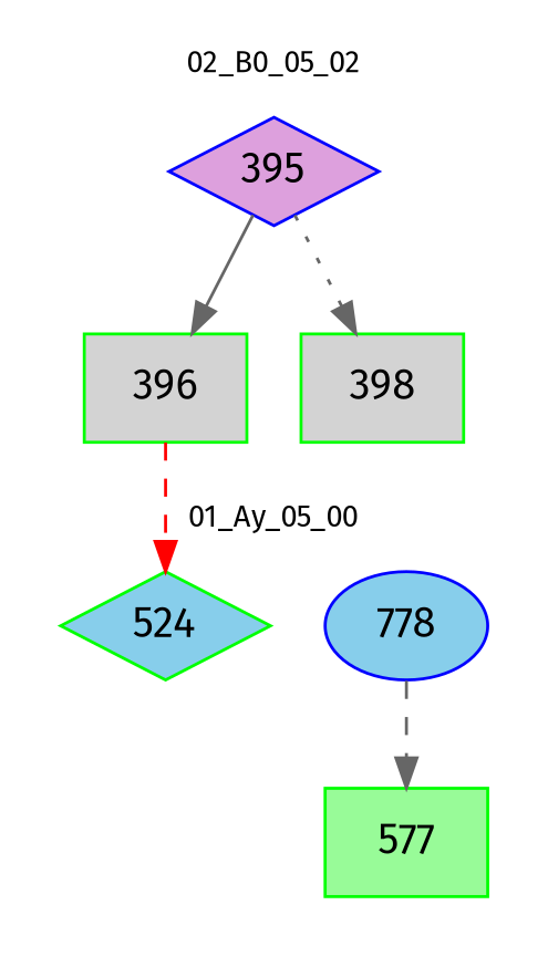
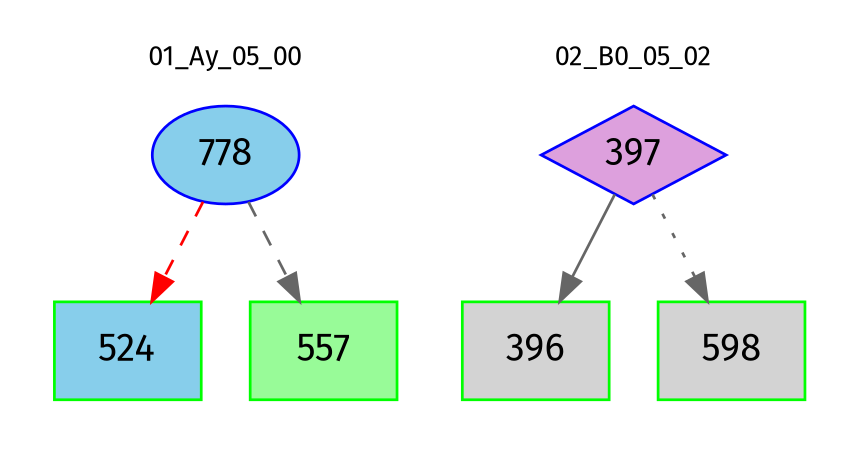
  digraph {
    fontname="Fira Sans"
    node [color=green fillcolor=skyblue fontname="Fira Sans" shape=box style=filled]
    edge [color=gray40 fontname="Fira Sans" style=dashed]
    n1 [color=blue label=778 shape=ellipse]
-   n2 [label=524 shape=diamond]
-   n3 [fillcolor=palegreen label=577]
-   n4 [color=blue fillcolor=plum label=395 shape=diamond]
+   n2 [label=524]
+   n3 [fillcolor=palegreen label=557]
+   n4 [color=blue fillcolor=plum label=397 shape=diamond]
    n5 [fillcolor=lightgrey label=396]
-   n6 [fillcolor=lightgrey label=398]
+   n6 [fillcolor=lightgrey label=598]
    subgraph cluster_1 {
      color=white
      fontsize=10
      label="01_Ay_05_00"
      n1
      n2
      n3
    }
    subgraph cluster_2 {
      color=white
      fontsize=10
      label="02_B0_05_02"
      n4
      n5
      n6
    }
-   n5 -> n2 [color=red]
+   n1 -> n2 [color=red]
    n1 -> n3
    n4 -> n5 [style=solid]
    n4 -> n6 [style=dotted]
  }
